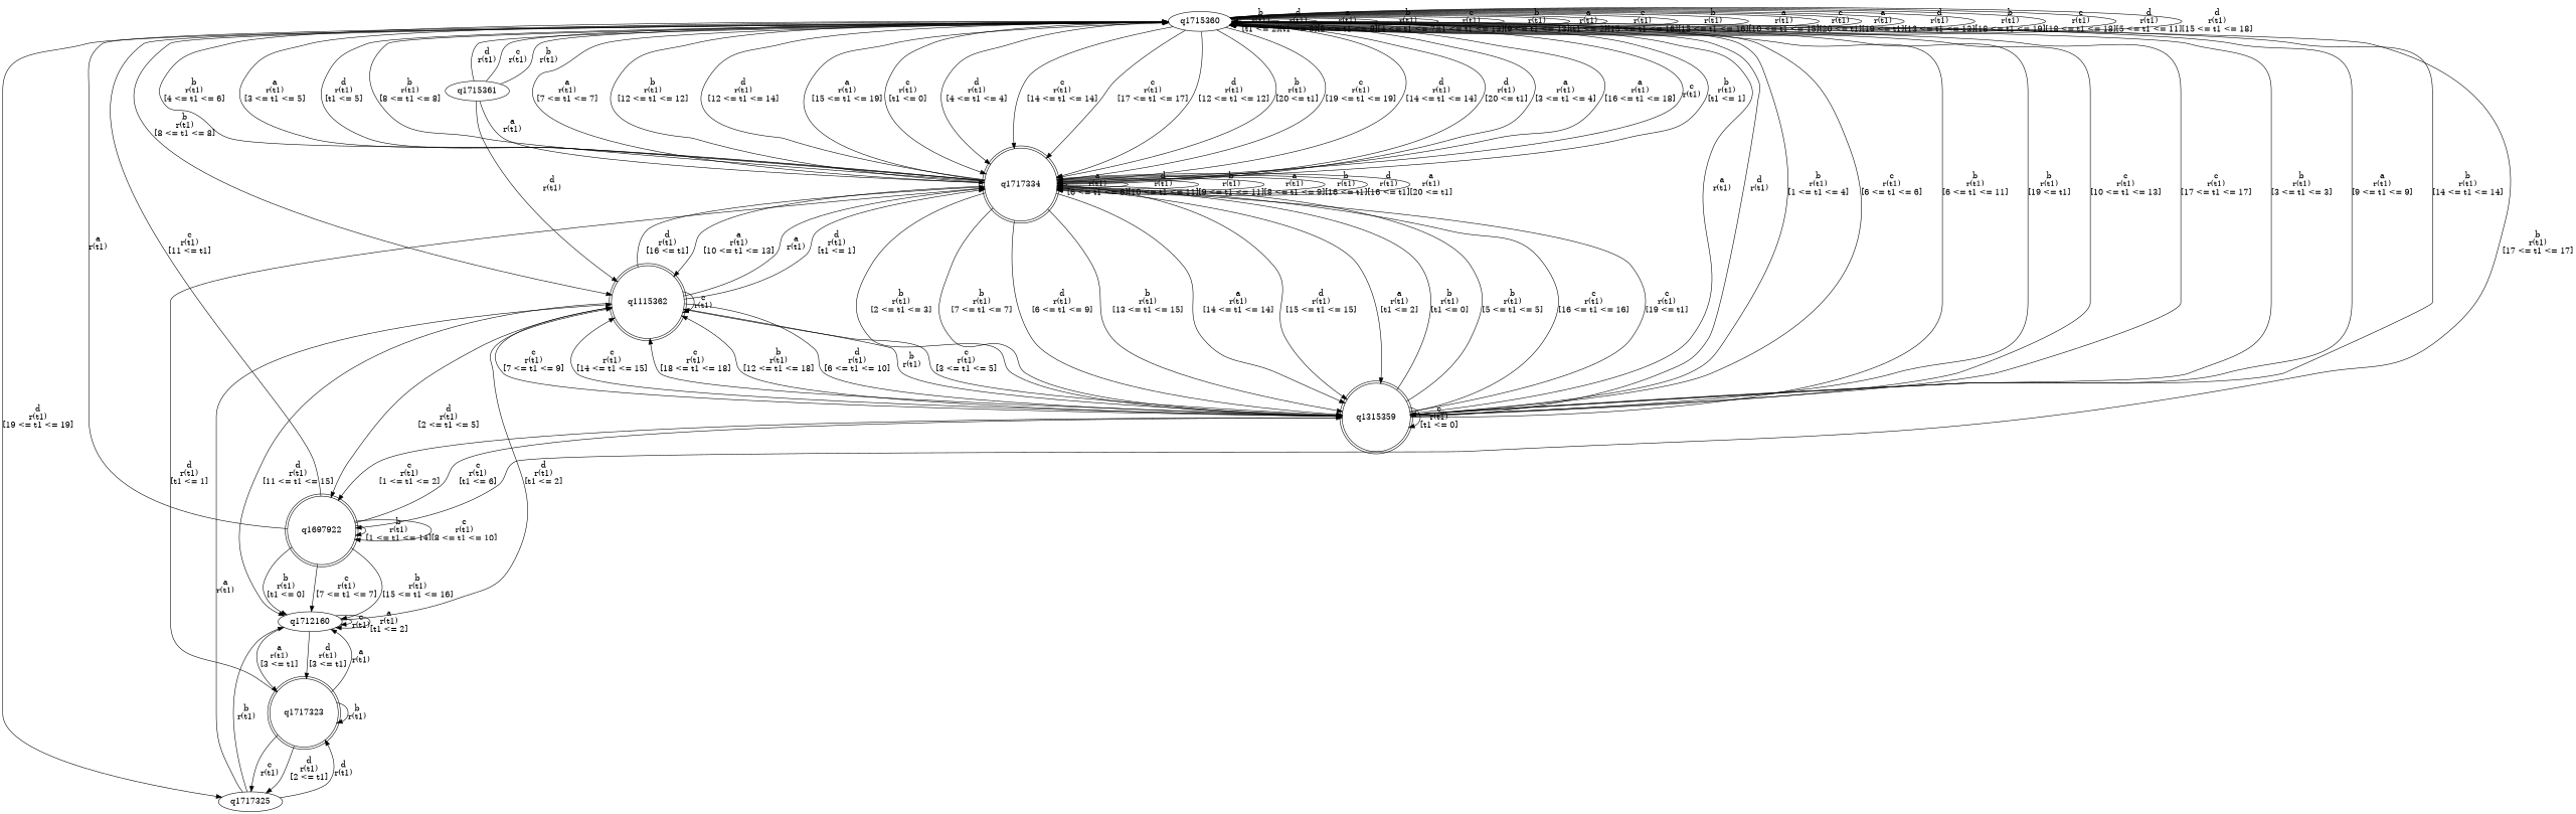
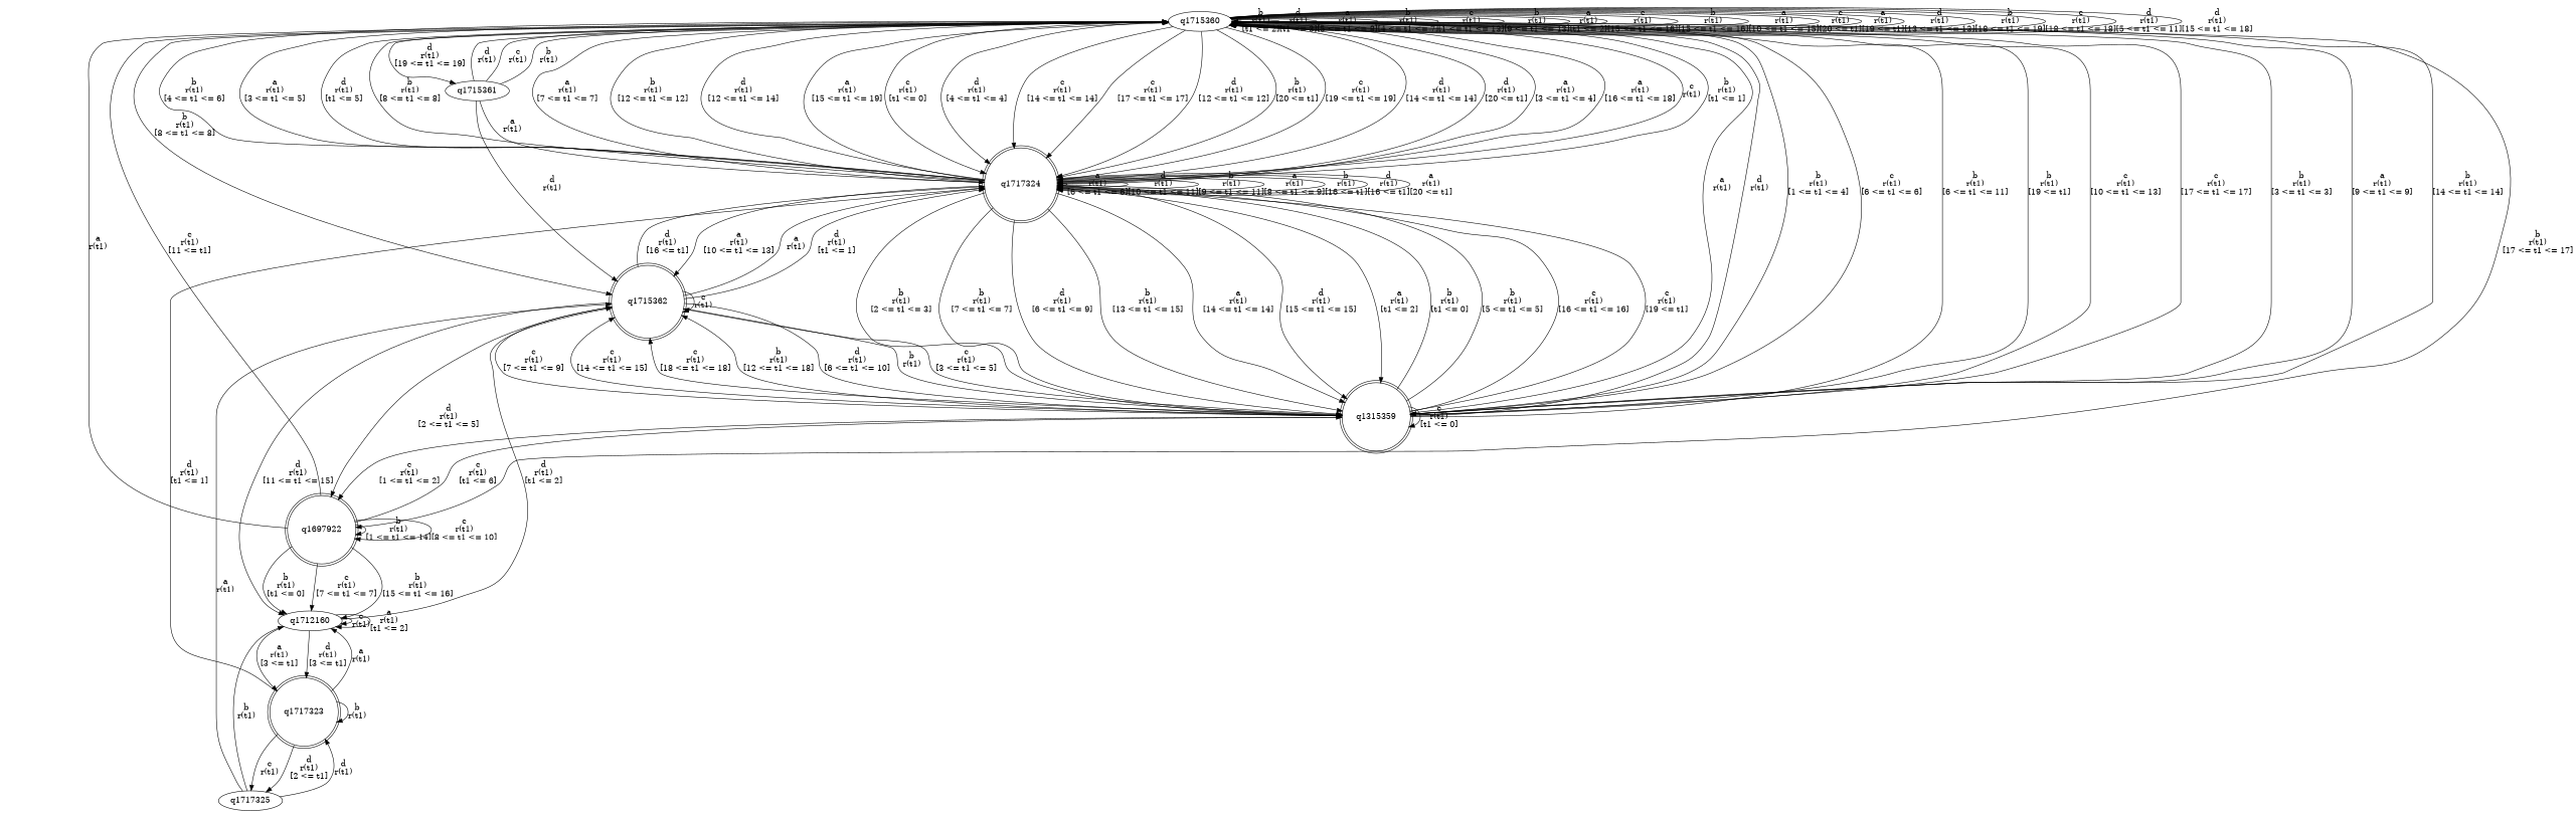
  digraph {
    node [shape=doublecircle]
    n1 [label=q1715360 shape=""]
-   n2 [label=q1717334]
+   n2 [label=q1717324]
    n3 [label=q1315359]
    n4 [label=q1697922]
-   n5 [label=q1115362]
+   n5 [label=q1715362]
    n6 [label=q1715361 shape=""]
    n7 [label=q1712160 shape=""]
    n8 [label=q1717323]
    n9 [label=q1717325 shape=""]
    n1 -> n1 [label="b\nr(t1)\n[t1 <= 2]"]
    n1 -> n1 [label="d\nr(t1)\n[t1 <= 3]"]
    n1 -> n1 [label="a\nr(t1)\n[5 <= t1 <= 8]"]
    n1 -> n1 [label="b\nr(t1)\n[4 <= t1 <= 7]"]
    n1 -> n1 [label="c\nr(t1)\n[1 <= t1 <= 13]"]
    n1 -> n1 [label="b\nr(t1)\n[9 <= t1 <= 13]"]
    n1 -> n1 [label="a\nr(t1)\n[t1 <= 2]"]
    n1 -> n1 [label="c\nr(t1)\n[15 <= t1 <= 16]"]
    n1 -> n1 [label="b\nr(t1)\n[15 <= t1 <= 16]"]
    n1 -> n1 [label="a\nr(t1)\n[10 <= t1 <= 15]"]
    n1 -> n1 [label="c\nr(t1)\n[20 <= t1]"]
    n1 -> n1 [label="a\nr(t1)\n[19 <= t1]"]
    n1 -> n1 [label="d\nr(t1)\n[13 <= t1 <= 13]"]
    n1 -> n1 [label="b\nr(t1)\n[18 <= t1 <= 19]"]
    n1 -> n1 [label="c\nr(t1)\n[18 <= t1 <= 18]"]
    n1 -> n1 [label="d\nr(t1)\n[5 <= t1 <= 11]"]
    n1 -> n1 [label="d\nr(t1)\n[15 <= t1 <= 18]"]
    n1 -> n2 [label="c\nr(t1)\n[t1 <= 0]"]
    n1 -> n2 [label="d\nr(t1)\n[4 <= t1 <= 4]"]
    n1 -> n2 [label="c\nr(t1)\n[14 <= t1 <= 14]"]
    n1 -> n2 [label="c\nr(t1)\n[17 <= t1 <= 17]"]
    n1 -> n2 [label="d\nr(t1)\n[12 <= t1 <= 12]"]
    n1 -> n2 [label="b\nr(t1)\n[20 <= t1]"]
    n1 -> n2 [label="c\nr(t1)\n[19 <= t1 <= 19]"]
    n1 -> n2 [label="d\nr(t1)\n[14 <= t1 <= 14]"]
    n1 -> n2 [label="d\nr(t1)\n[20 <= t1]"]
    n1 -> n2 [label="a\nr(t1)\n[3 <= t1 <= 4]"]
    n1 -> n2 [label="a\nr(t1)\n[16 <= t1 <= 18]"]
    n1 -> n3 [label="b\nr(t1)\n[3 <= t1 <= 3]"]
    n1 -> n3 [label="a\nr(t1)\n[9 <= t1 <= 9]"]
    n1 -> n3 [label="b\nr(t1)\n[14 <= t1 <= 14]"]
    n1 -> n4 [label="b\nr(t1)\n[17 <= t1 <= 17]"]
    n1 -> n5 [label="b\nr(t1)\n[8 <= t1 <= 8]"]
-   n1 -> n9 [label="d\nr(t1)\n[19 <= t1 <= 19]"]
+   n1 -> n6 [label="d\nr(t1)\n[19 <= t1 <= 19]"]
    n2 -> n1 [label="c\nr(t1)\n"]
    n2 -> n1 [label="b\nr(t1)\n[t1 <= 1]"]
    n2 -> n1 [label="b\nr(t1)\n[4 <= t1 <= 6]"]
    n2 -> n1 [label="a\nr(t1)\n[3 <= t1 <= 5]"]
    n2 -> n1 [label="d\nr(t1)\n[t1 <= 5]"]
    n2 -> n1 [label="b\nr(t1)\n[8 <= t1 <= 8]"]
    n2 -> n1 [label="a\nr(t1)\n[7 <= t1 <= 7]"]
    n2 -> n1 [label="b\nr(t1)\n[12 <= t1 <= 12]"]
    n2 -> n1 [label="d\nr(t1)\n[12 <= t1 <= 14]"]
    n2 -> n1 [label="a\nr(t1)\n[15 <= t1 <= 19]"]
    n2 -> n2 [label="a\nr(t1)\n[6 <= t1 <= 6]"]
    n2 -> n2 [label="d\nr(t1)\n[10 <= t1 <= 11]"]
    n2 -> n2 [label="b\nr(t1)\n[9 <= t1 <= 11]"]
    n2 -> n2 [label="a\nr(t1)\n[8 <= t1 <= 9]"]
    n2 -> n2 [label="b\nr(t1)\n[16 <= t1]"]
    n2 -> n2 [label="d\nr(t1)\n[16 <= t1]"]
    n2 -> n2 [label="a\nr(t1)\n[20 <= t1]"]
    n2 -> n3 [label="a\nr(t1)\n[t1 <= 2]"]
    n2 -> n3 [label="b\nr(t1)\n[2 <= t1 <= 3]"]
    n2 -> n3 [label="b\nr(t1)\n[7 <= t1 <= 7]"]
    n2 -> n3 [label="d\nr(t1)\n[6 <= t1 <= 9]"]
    n2 -> n3 [label="b\nr(t1)\n[13 <= t1 <= 15]"]
    n2 -> n3 [label="a\nr(t1)\n[14 <= t1 <= 14]"]
    n2 -> n3 [label="d\nr(t1)\n[15 <= t1 <= 15]"]
    n2 -> n5 [label="a\nr(t1)\n[10 <= t1 <= 13]"]
    n3 -> n1 [label="a\nr(t1)\n"]
    n3 -> n1 [label="d\nr(t1)\n"]
    n3 -> n1 [label="b\nr(t1)\n[1 <= t1 <= 4]"]
    n3 -> n1 [label="c\nr(t1)\n[6 <= t1 <= 6]"]
    n3 -> n1 [label="b\nr(t1)\n[6 <= t1 <= 11]"]
    n3 -> n1 [label="b\nr(t1)\n[19 <= t1]"]
    n3 -> n1 [label="c\nr(t1)\n[10 <= t1 <= 13]"]
    n3 -> n1 [label="c\nr(t1)\n[17 <= t1 <= 17]"]
    n3 -> n2 [label="b\nr(t1)\n[t1 <= 0]"]
    n3 -> n2 [label="b\nr(t1)\n[5 <= t1 <= 5]"]
    n3 -> n2 [label="c\nr(t1)\n[16 <= t1 <= 16]"]
    n3 -> n2 [label="c\nr(t1)\n[19 <= t1]"]
    n3 -> n3 [label="c\nr(t1)\n[t1 <= 0]"]
    n3 -> n4 [label="c\nr(t1)\n[1 <= t1 <= 2]"]
    n3 -> n5 [label="c\nr(t1)\n[3 <= t1 <= 5]"]
    n3 -> n5 [label="c\nr(t1)\n[7 <= t1 <= 9]"]
    n3 -> n5 [label="c\nr(t1)\n[14 <= t1 <= 15]"]
    n3 -> n5 [label="c\nr(t1)\n[18 <= t1 <= 18]"]
    n3 -> n5 [label="b\nr(t1)\n[12 <= t1 <= 18]"]
    n4 -> n1 [label="a\nr(t1)\n"]
    n4 -> n1 [label="c\nr(t1)\n[11 <= t1]"]
    n4 -> n3 [label="c\nr(t1)\n[t1 <= 6]"]
    n4 -> n4 [label="b\nr(t1)\n[1 <= t1 <= 14]"]
    n4 -> n4 [label="c\nr(t1)\n[8 <= t1 <= 10]"]
    n4 -> n7 [label="b\nr(t1)\n[t1 <= 0]"]
    n4 -> n7 [label="c\nr(t1)\n[7 <= t1 <= 7]"]
    n4 -> n7 [label="b\nr(t1)\n[15 <= t1 <= 16]"]
    n5 -> n2 [label="a\nr(t1)\n"]
    n5 -> n2 [label="d\nr(t1)\n[t1 <= 1]"]
    n5 -> n2 [label="d\nr(t1)\n[16 <= t1]"]
    n5 -> n3 [label="b\nr(t1)\n"]
    n5 -> n3 [label="d\nr(t1)\n[6 <= t1 <= 10]"]
    n5 -> n4 [label="d\nr(t1)\n[2 <= t1 <= 5]"]
    n5 -> n5 [label="c\nr(t1)\n"]
    n5 -> n7 [label="d\nr(t1)\n[11 <= t1 <= 15]"]
    n6 -> n1 [label="d\nr(t1)\n"]
    n6 -> n1 [label="c\nr(t1)\n"]
    n6 -> n1 [label="b\nr(t1)\n"]
    n6 -> n2 [label="a\nr(t1)\n"]
    n6 -> n5 [label="d\nr(t1)\n"]
    n7 -> n5 [label="d\nr(t1)\n[t1 <= 2]"]
    n7 -> n7 [label="c\nr(t1)\n"]
    n7 -> n7 [label="a\nr(t1)\n[t1 <= 2]"]
    n7 -> n8 [label="a\nr(t1)\n[3 <= t1]"]
    n7 -> n8 [label="d\nr(t1)\n[3 <= t1]"]
    n8 -> n2 [label="d\nr(t1)\n[t1 <= 1]"]
    n8 -> n7 [label="a\nr(t1)\n"]
    n8 -> n8 [label="b\nr(t1)\n"]
    n8 -> n9 [label="c\nr(t1)\n"]
    n8 -> n9 [label="d\nr(t1)\n[2 <= t1]"]
    n9 -> n5 [label="a\nr(t1)\n"]
    n9 -> n7 [label="b\nr(t1)\n"]
    n9 -> n8 [label="d\nr(t1)\n"]
  }
